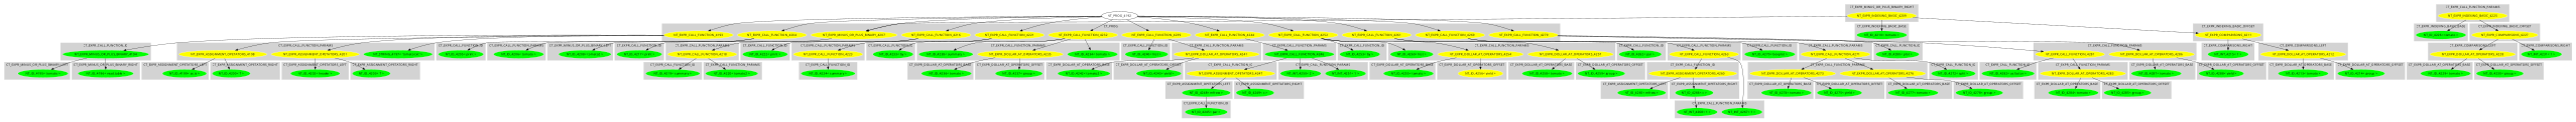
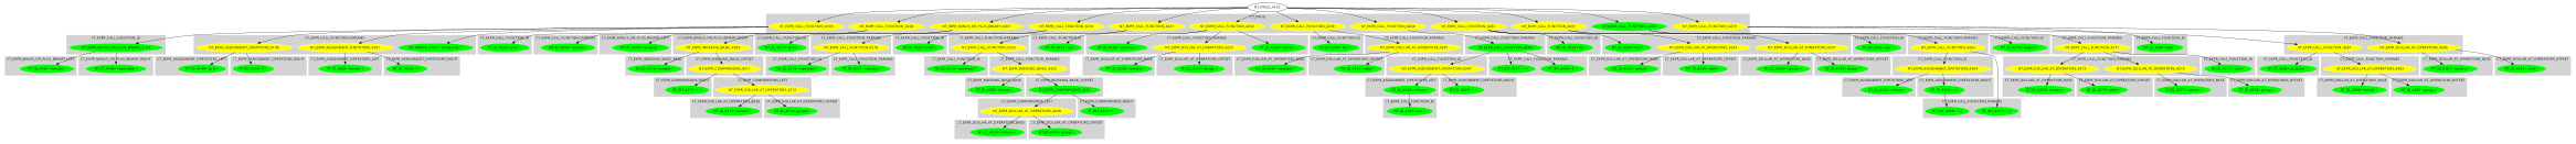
  digraph {
    fontname="Open Sans"
    node [color=white fillcolor=green fontname="Open Sans" style=filled]
    edge [fontname="Open Sans"]
    "NT_ID_4195< tomato >"
    NT_EXPR_CALL_FUNCTION_4193 [fillcolor=yellow]
    NT_EXPR_CALL_FUNCTION_4204 [fillcolor=yellow]
    NT_EXPR_MINUS_OR_PLUS_BINARY_4207 [fillcolor=yellow]
    NT_EXPR_CALL_FUNCTION_4216 [fillcolor=yellow]
    NT_EXPR_CALL_FUNCTION_4221 [fillcolor=yellow]
    NT_EXPR_CALL_FUNCTION_4232 [fillcolor=yellow]
    NT_EXPR_CALL_FUNCTION_4239 [fillcolor=yellow]
    NT_EXPR_CALL_FUNCTION_4244 [fillcolor=yellow]
    NT_EXPR_CALL_FUNCTION_4252 [fillcolor=yellow]
    NT_EXPR_CALL_FUNCTION_4261 [fillcolor=yellow]
-   NT_EXPR_CALL_FUNCTION_4269 [fillcolor=yellow]
+   NT_EXPR_CALL_FUNCTION_4269
    NT_EXPR_CALL_FUNCTION_4279 [fillcolor=yellow]
    NT_EXPR_MINUS_OR_PLUS_BINARY_4194
    "NT_STRING_4197< 'tomato.txt' >"
    NT_EXPR_ASSIGNMENT_OPETATORS_4198 [fillcolor=yellow]
    NT_EXPR_ASSIGNMENT_OPETATORS_4201 [fillcolor=yellow]
    "NT_INT_4215< 1 >"
    "NT_ID_4196< read.table >"
    "NT_ID_4199< as.is >"
    "NT_ID_4200< T >"
    "NT_ID_4202< header >"
    "NT_ID_4224< summary >"
    "NT_ID_4203< T >"
    "NT_ID_4205< print >"
    "NT_ID_4206< tomato >"
    "NT_ID_4208< tomato2 >"
    NT_EXPR_INDEXING_BASIC_4209 [fillcolor=yellow]
    "NT_ID_4210< tomato >"
    NT_EXPR_COMPARISONS_4211 [fillcolor=yellow]
    NT_EXPR_DOLLAR_AT_OPERATORS_4212 [fillcolor=yellow]
    "NT_ID_4213< tomato >"
    "NT_ID_4214< group >"
    "NT_ID_4217< print >"
    NT_EXPR_CALL_FUNCTION_4218 [fillcolor=yellow]
    "NT_ID_4219< summary >"
    NT_EXPR_DOLLAR_AT_OPERATORS_4228 [fillcolor=yellow]
    "NT_ID_4220< tomato2 >"
    "NT_ID_4222< print >"
    NT_EXPR_CALL_FUNCTION_4223 [fillcolor=yellow]
    NT_EXPR_INDEXING_BASIC_4225 [fillcolor=yellow]
    "NT_ID_4226< tomato >"
-   NT_EXPR_COMPARISONS_4227 [fillcolor=yellow]
+   NT_EXPR_COMPARISONS_4227
    "NT_INT_4231< 1 >"
    "NT_ID_4229< tomato >"
    "NT_ID_4230< group >"
    "NT_ID_4233< by >"
    "NT_ID_4234< tomato >"
    NT_EXPR_DOLLAR_AT_OPERATORS_4235 [fillcolor=yellow]
    "NT_ID_4238< summary >"
    "NT_ID_4236< tomato >"
    "NT_ID_4237< group >"
    "NT_ID_4240< hist >"
    NT_EXPR_DOLLAR_AT_OPERATORS_4241 [fillcolor=yellow]
    "NT_ID_4242< tomato2 >"
    "NT_ID_4243< yield >"
    "NT_ID_4245< par >"
    NT_EXPR_CALL_FUNCTION_4246
    NT_EXPR_ASSIGNMENT_OPETATORS_4247 [fillcolor=yellow]
    "NT_INT_4250< 2 >"
    "NT_INT_4251< 1 >"
    "NT_ID_4248< mfrow >"
    "NT_ID_4249< c >"
    "NT_ID_4253< by >"
    NT_EXPR_DOLLAR_AT_OPERATORS_4254 [fillcolor=yellow]
    NT_EXPR_DOLLAR_AT_OPERATORS_4257 [fillcolor=yellow]
    "NT_ID_4260< hist >"
    "NT_ID_4255< tomato >"
    NT_EXPR_DOLLAR_AT_OPERATORS_4273 [fillcolor=yellow]
    NT_EXPR_DOLLAR_AT_OPERATORS_4276 [fillcolor=yellow]
-   "NT_ID_4256< yield >" [fillcolor=yellow]
+   "NT_ID_4256< yield >"
    "NT_ID_4258< tomato >"
    "NT_ID_4259< group >"
    "NT_ID_4262< par >"
    NT_EXPR_CALL_FUNCTION_4263 [fillcolor=yellow]
-   NT_EXPR_ASSIGNMENT_OPETATORS_4264 [fillcolor=yellow label=NT_EXPR_ASSIGNMENT_OPETATORS_4260]
+   NT_EXPR_ASSIGNMENT_OPETATORS_4264 [fillcolor=yellow]
    "NT_INT_4267< 1 >"
    "NT_INT_4268< 1 >"
    "NT_ID_4265< mfrow >"
    "NT_ID_4266< c >"
    "NT_ID_4270< boxplot >"
    NT_EXPR_CALL_FUNCTION_4271 [fillcolor=yellow]
    "NT_ID_4280< plot >"
    "NT_ID_4272< split >"
    "NT_ID_4274< tomato >"
    "NT_ID_4275< yield >"
    "NT_ID_4277< tomato >"
    "NT_ID_4278< group >"
    NT_EXPR_CALL_FUNCTION_4281 [fillcolor=yellow]
    NT_EXPR_DOLLAR_AT_OPERATORS_4286 [fillcolor=yellow]
    "NT_ID_4282< as.factor >"
    NT_EXPR_DOLLAR_AT_OPERATORS_4283 [fillcolor=yellow]
    "NT_ID_4284< tomato >"
    "NT_ID_4285< group >"
    "NT_ID_4287< tomato >"
    "NT_ID_4288< yield >"
    NT_PROG_4192 [color="" fillcolor="" style=""]
    subgraph cluster_1 {
      color=lightgrey
      label=CT_EXPR_MINUS_OR_PLUS_BINARY_LEFT
      style=filled
      "NT_ID_4195< tomato >"
    }
    subgraph cluster_2 {
      color=lightgrey
      label=CT_PROG
      style=filled
      NT_EXPR_CALL_FUNCTION_4193
      NT_EXPR_CALL_FUNCTION_4204
      NT_EXPR_MINUS_OR_PLUS_BINARY_4207
      NT_EXPR_CALL_FUNCTION_4216
      NT_EXPR_CALL_FUNCTION_4221
      NT_EXPR_CALL_FUNCTION_4232
      NT_EXPR_CALL_FUNCTION_4239
      NT_EXPR_CALL_FUNCTION_4244
      NT_EXPR_CALL_FUNCTION_4252
      NT_EXPR_CALL_FUNCTION_4261
      NT_EXPR_CALL_FUNCTION_4269
      NT_EXPR_CALL_FUNCTION_4279
    }
    subgraph cluster_3 {
      color=lightgrey
      label=CT_EXPR_CALL_FUNCTION_ID
      style=filled
      NT_EXPR_MINUS_OR_PLUS_BINARY_4194
    }
    subgraph cluster_4 {
      color=lightgrey
      label=CT_EXPR_CALL_FUNCTION_PARAMS
      style=filled
      "NT_STRING_4197< 'tomato.txt' >"
      NT_EXPR_ASSIGNMENT_OPETATORS_4198
      NT_EXPR_ASSIGNMENT_OPETATORS_4201
    }
    subgraph cluster_5 {
      color=lightgrey
      label=CT_EXPR_COMPARISONS_RIGHT
      style=filled
      "NT_INT_4215< 1 >"
    }
    subgraph cluster_6 {
      color=lightgrey
      label=CT_EXPR_MINUS_OR_PLUS_BINARY_RIGHT
      style=filled
      "NT_ID_4196< read.table >"
    }
    subgraph cluster_7 {
      color=lightgrey
      label=CT_EXPR_ASSIGNMENT_OPETATORS_LEFT
      style=filled
      "NT_ID_4199< as.is >"
    }
    subgraph cluster_8 {
      color=lightgrey
      label=CT_EXPR_ASSIGNMENT_OPETATORS_RIGHT
      style=filled
      "NT_ID_4200< T >"
    }
    subgraph cluster_9 {
      color=lightgrey
      label=CT_EXPR_ASSIGNMENT_OPETATORS_LEFT
      style=filled
      "NT_ID_4202< header >"
    }
    subgraph cluster_10 {
      color=lightgrey
      label=CT_EXPR_CALL_FUNCTION_ID
      style=filled
      "NT_ID_4224< summary >"
    }
    subgraph cluster_11 {
      color=lightgrey
      label=CT_EXPR_ASSIGNMENT_OPETATORS_RIGHT
      style=filled
      "NT_ID_4203< T >"
    }
    subgraph cluster_12 {
      color=lightgrey
      label=CT_EXPR_CALL_FUNCTION_ID
      style=filled
      "NT_ID_4205< print >"
    }
    subgraph cluster_13 {
      color=lightgrey
      label=CT_EXPR_CALL_FUNCTION_PARAMS
      style=filled
      "NT_ID_4206< tomato >"
    }
    subgraph cluster_14 {
      color=lightgrey
      label=CT_EXPR_MINUS_OR_PLUS_BINARY_LEFT
      style=filled
      "NT_ID_4208< tomato2 >"
    }
    subgraph cluster_15 {
      color=lightgrey
      label=CT_EXPR_MINUS_OR_PLUS_BINARY_RIGHT
      style=filled
      NT_EXPR_INDEXING_BASIC_4209
    }
    subgraph cluster_16 {
      color=lightgrey
      label=CT_EXPR_INDEXING_BASIC_BASE
      style=filled
      "NT_ID_4210< tomato >"
    }
    subgraph cluster_17 {
      color=lightgrey
      label=CT_EXPR_INDEXING_BASIC_OFFSET
      style=filled
      NT_EXPR_COMPARISONS_4211
    }
    subgraph cluster_18 {
      color=lightgrey
      label=CT_EXPR_COMPARISONS_LEFT
      style=filled
      NT_EXPR_DOLLAR_AT_OPERATORS_4212
    }
    subgraph cluster_19 {
      color=lightgrey
      label=CT_EXPR_DOLLAR_AT_OPERATORS_BASE
      style=filled
      "NT_ID_4213< tomato >"
    }
    subgraph cluster_20 {
      color=lightgrey
      label=CT_EXPR_DOLLAR_AT_OPERATORS_OFFSET
      style=filled
      "NT_ID_4214< group >"
    }
    subgraph cluster_21 {
      color=lightgrey
      label=CT_EXPR_CALL_FUNCTION_ID
      style=filled
      "NT_ID_4217< print >"
    }
    subgraph cluster_22 {
      color=lightgrey
      label=CT_EXPR_CALL_FUNCTION_PARAMS
      style=filled
      NT_EXPR_CALL_FUNCTION_4218
    }
    subgraph cluster_23 {
      color=lightgrey
      label=CT_EXPR_CALL_FUNCTION_ID
      style=filled
      "NT_ID_4219< summary >"
    }
    subgraph cluster_24 {
      color=lightgrey
      label=CT_EXPR_COMPARISONS_LEFT
      style=filled
      NT_EXPR_DOLLAR_AT_OPERATORS_4228
    }
    subgraph cluster_25 {
      color=lightgrey
      label=CT_EXPR_CALL_FUNCTION_PARAMS
      style=filled
      "NT_ID_4220< tomato2 >"
    }
    subgraph cluster_26 {
      color=lightgrey
      label=CT_EXPR_CALL_FUNCTION_ID
      style=filled
      "NT_ID_4222< print >"
    }
    subgraph cluster_27 {
      color=lightgrey
      label=CT_EXPR_CALL_FUNCTION_PARAMS
      style=filled
      NT_EXPR_CALL_FUNCTION_4223
    }
    subgraph cluster_28 {
      color=lightgrey
      label=CT_EXPR_CALL_FUNCTION_PARAMS
      style=filled
      NT_EXPR_INDEXING_BASIC_4225
    }
    subgraph cluster_29 {
      color=lightgrey
      label=CT_EXPR_INDEXING_BASIC_BASE
      style=filled
      "NT_ID_4226< tomato >"
    }
    subgraph cluster_30 {
      color=lightgrey
      label=CT_EXPR_INDEXING_BASIC_OFFSET
      style=filled
      NT_EXPR_COMPARISONS_4227
    }
    subgraph cluster_31 {
      color=lightgrey
      label=CT_EXPR_COMPARISONS_RIGHT
      style=filled
      "NT_INT_4231< 1 >"
    }
    subgraph cluster_32 {
      color=lightgrey
      label=CT_EXPR_DOLLAR_AT_OPERATORS_BASE
      style=filled
      "NT_ID_4229< tomato >"
    }
    subgraph cluster_33 {
      color=lightgrey
      label=CT_EXPR_DOLLAR_AT_OPERATORS_OFFSET
      style=filled
      "NT_ID_4230< group >"
    }
    subgraph cluster_34 {
      color=lightgrey
      label=CT_EXPR_CALL_FUNCTION_ID
      style=filled
      "NT_ID_4233< by >"
    }
    subgraph cluster_35 {
      color=lightgrey
      label=CT_EXPR_CALL_FUNCTION_PARAMS
      style=filled
      "NT_ID_4234< tomato >"
      NT_EXPR_DOLLAR_AT_OPERATORS_4235
      "NT_ID_4238< summary >"
    }
    subgraph cluster_36 {
      color=lightgrey
      label=CT_EXPR_DOLLAR_AT_OPERATORS_BASE
      style=filled
      "NT_ID_4236< tomato >"
    }
    subgraph cluster_37 {
      color=lightgrey
      label=CT_EXPR_DOLLAR_AT_OPERATORS_OFFSET
      style=filled
      "NT_ID_4237< group >"
    }
    subgraph cluster_38 {
      color=lightgrey
      label=CT_EXPR_CALL_FUNCTION_ID
      style=filled
      "NT_ID_4240< hist >"
    }
    subgraph cluster_39 {
      color=lightgrey
      label=CT_EXPR_CALL_FUNCTION_PARAMS
      style=filled
      NT_EXPR_DOLLAR_AT_OPERATORS_4241
    }
    subgraph cluster_40 {
      color=lightgrey
      label=CT_EXPR_DOLLAR_AT_OPERATORS_BASE
      style=filled
      "NT_ID_4242< tomato2 >"
    }
    subgraph cluster_41 {
      color=lightgrey
      label=CT_EXPR_DOLLAR_AT_OPERATORS_OFFSET
      style=filled
      "NT_ID_4243< yield >"
    }
    subgraph cluster_42 {
      color=lightgrey
      label=CT_EXPR_CALL_FUNCTION_ID
      style=filled
      "NT_ID_4245< par >"
    }
    subgraph cluster_43 {
      color=lightgrey
      label=CT_EXPR_CALL_FUNCTION_PARAMS
      style=filled
      NT_EXPR_CALL_FUNCTION_4246
    }
    subgraph cluster_44 {
      color=lightgrey
      label=CT_EXPR_CALL_FUNCTION_ID
      style=filled
      NT_EXPR_ASSIGNMENT_OPETATORS_4247
    }
    subgraph cluster_45 {
      color=lightgrey
      label=CT_EXPR_CALL_FUNCTION_PARAMS
      style=filled
      "NT_INT_4250< 2 >"
      "NT_INT_4251< 1 >"
    }
    subgraph cluster_46 {
      color=lightgrey
      label=CT_EXPR_ASSIGNMENT_OPETATORS_LEFT
      style=filled
      "NT_ID_4248< mfrow >"
    }
    subgraph cluster_47 {
      color=lightgrey
      label=CT_EXPR_ASSIGNMENT_OPETATORS_RIGHT
      style=filled
      "NT_ID_4249< c >"
    }
    subgraph cluster_48 {
      color=lightgrey
      label=CT_EXPR_CALL_FUNCTION_ID
      style=filled
      "NT_ID_4253< by >"
    }
    subgraph cluster_49 {
      color=lightgrey
      label=CT_EXPR_CALL_FUNCTION_PARAMS
      style=filled
      NT_EXPR_DOLLAR_AT_OPERATORS_4254
      NT_EXPR_DOLLAR_AT_OPERATORS_4257
      "NT_ID_4260< hist >"
    }
    subgraph cluster_50 {
      color=lightgrey
      label=CT_EXPR_DOLLAR_AT_OPERATORS_BASE
      style=filled
      "NT_ID_4255< tomato >"
    }
    subgraph cluster_51 {
      color=lightgrey
      label=CT_EXPR_CALL_FUNCTION_PARAMS
      style=filled
      NT_EXPR_DOLLAR_AT_OPERATORS_4273
      NT_EXPR_DOLLAR_AT_OPERATORS_4276
    }
    subgraph cluster_52 {
      color=lightgrey
      label=CT_EXPR_DOLLAR_AT_OPERATORS_OFFSET
      style=filled
      "NT_ID_4256< yield >"
    }
    subgraph cluster_53 {
      color=lightgrey
      label=CT_EXPR_DOLLAR_AT_OPERATORS_BASE
      style=filled
      "NT_ID_4258< tomato >"
    }
    subgraph cluster_54 {
      color=lightgrey
      label=CT_EXPR_DOLLAR_AT_OPERATORS_OFFSET
      style=filled
      "NT_ID_4259< group >"
    }
    subgraph cluster_55 {
      color=lightgrey
      label=CT_EXPR_CALL_FUNCTION_ID
      style=filled
      "NT_ID_4262< par >"
    }
    subgraph cluster_56 {
      color=lightgrey
      label=CT_EXPR_CALL_FUNCTION_PARAMS
      style=filled
      NT_EXPR_CALL_FUNCTION_4263
    }
    subgraph cluster_57 {
      color=lightgrey
      label=CT_EXPR_CALL_FUNCTION_ID
      style=filled
      NT_EXPR_ASSIGNMENT_OPETATORS_4264
    }
    subgraph cluster_58 {
      color=lightgrey
      label=CT_EXPR_CALL_FUNCTION_PARAMS
      style=filled
      "NT_INT_4267< 1 >"
      "NT_INT_4268< 1 >"
    }
    subgraph cluster_59 {
      color=lightgrey
      label=CT_EXPR_ASSIGNMENT_OPETATORS_LEFT
      style=filled
      "NT_ID_4265< mfrow >"
    }
    subgraph cluster_60 {
      color=lightgrey
      label=CT_EXPR_ASSIGNMENT_OPETATORS_RIGHT
      style=filled
      "NT_ID_4266< c >"
    }
    subgraph cluster_61 {
      color=lightgrey
      label=CT_EXPR_CALL_FUNCTION_ID
      style=filled
      "NT_ID_4270< boxplot >"
    }
    subgraph cluster_62 {
      color=lightgrey
      label=CT_EXPR_CALL_FUNCTION_PARAMS
      style=filled
      NT_EXPR_CALL_FUNCTION_4271
    }
    subgraph cluster_63 {
      color=lightgrey
      label=CT_EXPR_CALL_FUNCTION_ID
      style=filled
      "NT_ID_4280< plot >"
    }
    subgraph cluster_64 {
      color=lightgrey
      label=CT_EXPR_CALL_FUNCTION_ID
      style=filled
      "NT_ID_4272< split >"
    }
    subgraph cluster_65 {
      color=lightgrey
      label=CT_EXPR_DOLLAR_AT_OPERATORS_BASE
      style=filled
      "NT_ID_4274< tomato >"
    }
    subgraph cluster_66 {
      color=lightgrey
      label=CT_EXPR_DOLLAR_AT_OPERATORS_OFFSET
      style=filled
      "NT_ID_4275< yield >"
    }
    subgraph cluster_67 {
      color=lightgrey
      label=CT_EXPR_DOLLAR_AT_OPERATORS_BASE
      style=filled
      "NT_ID_4277< tomato >"
    }
    subgraph cluster_68 {
      color=lightgrey
      label=CT_EXPR_DOLLAR_AT_OPERATORS_OFFSET
      style=filled
      "NT_ID_4278< group >"
    }
    subgraph cluster_69 {
      color=lightgrey
      label=CT_EXPR_CALL_FUNCTION_PARAMS
      style=filled
      NT_EXPR_CALL_FUNCTION_4281
      NT_EXPR_DOLLAR_AT_OPERATORS_4286
    }
    subgraph cluster_70 {
      color=lightgrey
      label=CT_EXPR_CALL_FUNCTION_ID
      style=filled
      "NT_ID_4282< as.factor >"
    }
    subgraph cluster_71 {
      color=lightgrey
      label=CT_EXPR_CALL_FUNCTION_PARAMS
      style=filled
      NT_EXPR_DOLLAR_AT_OPERATORS_4283
    }
    subgraph cluster_72 {
      color=lightgrey
      label=CT_EXPR_DOLLAR_AT_OPERATORS_BASE
      style=filled
      "NT_ID_4284< tomato >"
    }
    subgraph cluster_73 {
      color=lightgrey
      label=CT_EXPR_DOLLAR_AT_OPERATORS_OFFSET
      style=filled
      "NT_ID_4285< group >"
    }
    subgraph cluster_74 {
      color=lightgrey
      label=CT_EXPR_DOLLAR_AT_OPERATORS_BASE
      style=filled
      "NT_ID_4287< tomato >"
    }
    subgraph cluster_75 {
      color=lightgrey
      label=CT_EXPR_DOLLAR_AT_OPERATORS_OFFSET
      style=filled
      "NT_ID_4288< yield >"
    }
    NT_EXPR_CALL_FUNCTION_4193 -> NT_EXPR_MINUS_OR_PLUS_BINARY_4194
    NT_EXPR_CALL_FUNCTION_4193 -> "NT_STRING_4197< 'tomato.txt' >"
    NT_EXPR_CALL_FUNCTION_4193 -> NT_EXPR_ASSIGNMENT_OPETATORS_4198
    NT_EXPR_CALL_FUNCTION_4193 -> NT_EXPR_ASSIGNMENT_OPETATORS_4201
    NT_EXPR_CALL_FUNCTION_4204 -> "NT_ID_4205< print >"
    NT_EXPR_CALL_FUNCTION_4204 -> "NT_ID_4206< tomato >"
    NT_EXPR_MINUS_OR_PLUS_BINARY_4207 -> "NT_ID_4208< tomato2 >"
-   NT_EXPR_INDEXING_BASIC_4209 -> NT_EXPR_MINUS_OR_PLUS_BINARY_4207
+   NT_EXPR_MINUS_OR_PLUS_BINARY_4207 -> NT_EXPR_INDEXING_BASIC_4209
    NT_EXPR_CALL_FUNCTION_4216 -> "NT_ID_4217< print >"
    NT_EXPR_CALL_FUNCTION_4216 -> NT_EXPR_CALL_FUNCTION_4218
    NT_EXPR_CALL_FUNCTION_4221 -> "NT_ID_4222< print >"
    NT_EXPR_CALL_FUNCTION_4221 -> NT_EXPR_CALL_FUNCTION_4223
    NT_EXPR_CALL_FUNCTION_4232 -> "NT_ID_4233< by >"
    NT_EXPR_CALL_FUNCTION_4232 -> "NT_ID_4234< tomato >"
    NT_EXPR_CALL_FUNCTION_4232 -> NT_EXPR_DOLLAR_AT_OPERATORS_4235
    NT_EXPR_CALL_FUNCTION_4232 -> "NT_ID_4238< summary >"
    NT_EXPR_CALL_FUNCTION_4239 -> "NT_ID_4240< hist >"
    NT_EXPR_CALL_FUNCTION_4239 -> NT_EXPR_DOLLAR_AT_OPERATORS_4241
    NT_EXPR_CALL_FUNCTION_4244 -> NT_EXPR_CALL_FUNCTION_4246
    NT_EXPR_CALL_FUNCTION_4252 -> "NT_ID_4253< by >"
    NT_EXPR_CALL_FUNCTION_4252 -> NT_EXPR_DOLLAR_AT_OPERATORS_4254
    NT_EXPR_CALL_FUNCTION_4252 -> NT_EXPR_DOLLAR_AT_OPERATORS_4257
    NT_EXPR_CALL_FUNCTION_4252 -> "NT_ID_4260< hist >"
    NT_EXPR_CALL_FUNCTION_4261 -> "NT_ID_4262< par >"
    NT_EXPR_CALL_FUNCTION_4261 -> NT_EXPR_CALL_FUNCTION_4263
    NT_EXPR_CALL_FUNCTION_4269 -> "NT_ID_4270< boxplot >"
    NT_EXPR_CALL_FUNCTION_4269 -> NT_EXPR_CALL_FUNCTION_4271
    NT_EXPR_CALL_FUNCTION_4279 -> "NT_ID_4280< plot >"
    NT_EXPR_CALL_FUNCTION_4279 -> NT_EXPR_CALL_FUNCTION_4281
    NT_EXPR_CALL_FUNCTION_4279 -> NT_EXPR_DOLLAR_AT_OPERATORS_4286
    NT_EXPR_MINUS_OR_PLUS_BINARY_4194 -> "NT_ID_4195< tomato >"
    NT_EXPR_MINUS_OR_PLUS_BINARY_4194 -> "NT_ID_4196< read.table >"
    NT_EXPR_ASSIGNMENT_OPETATORS_4198 -> "NT_ID_4199< as.is >"
    NT_EXPR_ASSIGNMENT_OPETATORS_4198 -> "NT_ID_4200< T >"
    NT_EXPR_ASSIGNMENT_OPETATORS_4201 -> "NT_ID_4202< header >"
    NT_EXPR_ASSIGNMENT_OPETATORS_4201 -> "NT_ID_4203< T >"
    NT_EXPR_INDEXING_BASIC_4209 -> "NT_ID_4210< tomato >"
    NT_EXPR_INDEXING_BASIC_4209 -> NT_EXPR_COMPARISONS_4211
    NT_EXPR_COMPARISONS_4211 -> "NT_INT_4215< 1 >"
    NT_EXPR_COMPARISONS_4211 -> NT_EXPR_DOLLAR_AT_OPERATORS_4212
    NT_EXPR_DOLLAR_AT_OPERATORS_4212 -> "NT_ID_4213< tomato >"
    NT_EXPR_DOLLAR_AT_OPERATORS_4212 -> "NT_ID_4214< group >"
    NT_EXPR_CALL_FUNCTION_4218 -> "NT_ID_4219< summary >"
    NT_EXPR_CALL_FUNCTION_4218 -> "NT_ID_4220< tomato2 >"
    NT_EXPR_DOLLAR_AT_OPERATORS_4228 -> "NT_ID_4229< tomato >"
    NT_EXPR_DOLLAR_AT_OPERATORS_4228 -> "NT_ID_4230< group >"
    NT_EXPR_CALL_FUNCTION_4223 -> "NT_ID_4224< summary >"
+   NT_EXPR_CALL_FUNCTION_4223 -> NT_EXPR_INDEXING_BASIC_4225
    NT_EXPR_INDEXING_BASIC_4225 -> "NT_ID_4226< tomato >"
    NT_EXPR_INDEXING_BASIC_4225 -> NT_EXPR_COMPARISONS_4227
    NT_EXPR_COMPARISONS_4227 -> NT_EXPR_DOLLAR_AT_OPERATORS_4228
    NT_EXPR_COMPARISONS_4227 -> "NT_INT_4231< 1 >"
    NT_EXPR_DOLLAR_AT_OPERATORS_4235 -> "NT_ID_4236< tomato >"
    NT_EXPR_DOLLAR_AT_OPERATORS_4235 -> "NT_ID_4237< group >"
    NT_EXPR_DOLLAR_AT_OPERATORS_4241 -> "NT_ID_4242< tomato2 >"
    NT_EXPR_DOLLAR_AT_OPERATORS_4241 -> "NT_ID_4243< yield >"
    NT_EXPR_CALL_FUNCTION_4246 -> NT_EXPR_ASSIGNMENT_OPETATORS_4247
    NT_EXPR_CALL_FUNCTION_4246 -> "NT_INT_4250< 2 >"
    NT_EXPR_CALL_FUNCTION_4246 -> "NT_INT_4251< 1 >"
    NT_EXPR_ASSIGNMENT_OPETATORS_4247 -> "NT_ID_4248< mfrow >"
    NT_EXPR_ASSIGNMENT_OPETATORS_4247 -> "NT_ID_4249< c >"
    "NT_ID_4248< mfrow >" -> "NT_ID_4245< par >"
    NT_EXPR_DOLLAR_AT_OPERATORS_4254 -> "NT_ID_4255< tomato >"
    NT_EXPR_DOLLAR_AT_OPERATORS_4254 -> "NT_ID_4256< yield >"
    NT_EXPR_DOLLAR_AT_OPERATORS_4257 -> "NT_ID_4258< tomato >"
    NT_EXPR_DOLLAR_AT_OPERATORS_4257 -> "NT_ID_4259< group >"
    NT_EXPR_DOLLAR_AT_OPERATORS_4273 -> "NT_ID_4274< tomato >"
    NT_EXPR_DOLLAR_AT_OPERATORS_4273 -> "NT_ID_4275< yield >"
    NT_EXPR_DOLLAR_AT_OPERATORS_4276 -> "NT_ID_4277< tomato >"
    NT_EXPR_DOLLAR_AT_OPERATORS_4276 -> "NT_ID_4278< group >"
    NT_EXPR_CALL_FUNCTION_4263 -> NT_EXPR_ASSIGNMENT_OPETATORS_4264
    NT_EXPR_CALL_FUNCTION_4263 -> "NT_INT_4267< 1 >"
    NT_EXPR_ASSIGNMENT_OPETATORS_4264 -> "NT_ID_4265< mfrow >"
    NT_EXPR_ASSIGNMENT_OPETATORS_4264 -> "NT_ID_4266< c >"
    "NT_ID_4266< c >" -> "NT_INT_4268< 1 >"
    NT_EXPR_CALL_FUNCTION_4271 -> NT_EXPR_DOLLAR_AT_OPERATORS_4273
    NT_EXPR_CALL_FUNCTION_4271 -> NT_EXPR_DOLLAR_AT_OPERATORS_4276
    NT_EXPR_CALL_FUNCTION_4271 -> "NT_ID_4272< split >"
    NT_EXPR_CALL_FUNCTION_4281 -> "NT_ID_4282< as.factor >"
    NT_EXPR_CALL_FUNCTION_4281 -> NT_EXPR_DOLLAR_AT_OPERATORS_4283
    NT_EXPR_DOLLAR_AT_OPERATORS_4286 -> "NT_ID_4287< tomato >"
    NT_EXPR_DOLLAR_AT_OPERATORS_4286 -> "NT_ID_4288< yield >"
    NT_EXPR_DOLLAR_AT_OPERATORS_4283 -> "NT_ID_4284< tomato >"
    NT_EXPR_DOLLAR_AT_OPERATORS_4283 -> "NT_ID_4285< group >"
    NT_PROG_4192 -> NT_EXPR_CALL_FUNCTION_4193
    NT_PROG_4192 -> NT_EXPR_CALL_FUNCTION_4204
    NT_PROG_4192 -> NT_EXPR_MINUS_OR_PLUS_BINARY_4207
    NT_PROG_4192 -> NT_EXPR_CALL_FUNCTION_4216
    NT_PROG_4192 -> NT_EXPR_CALL_FUNCTION_4221
    NT_PROG_4192 -> NT_EXPR_CALL_FUNCTION_4232
    NT_PROG_4192 -> NT_EXPR_CALL_FUNCTION_4239
    NT_PROG_4192 -> NT_EXPR_CALL_FUNCTION_4244
    NT_PROG_4192 -> NT_EXPR_CALL_FUNCTION_4252
    NT_PROG_4192 -> NT_EXPR_CALL_FUNCTION_4261
    NT_PROG_4192 -> NT_EXPR_CALL_FUNCTION_4269
    NT_PROG_4192 -> NT_EXPR_CALL_FUNCTION_4279
  }
